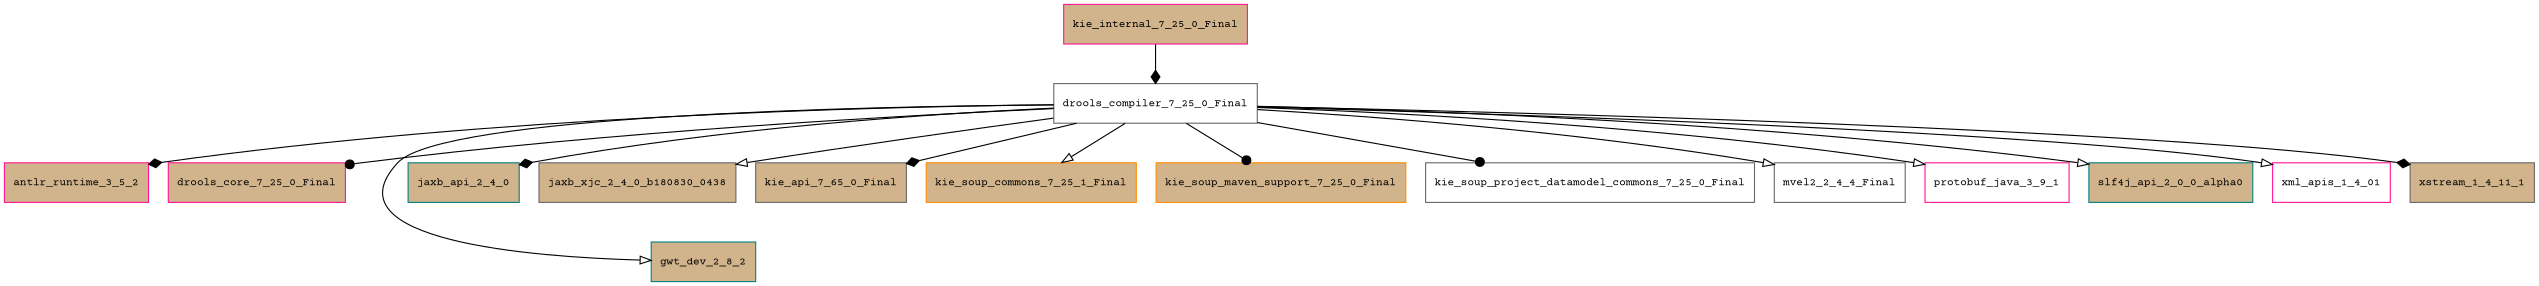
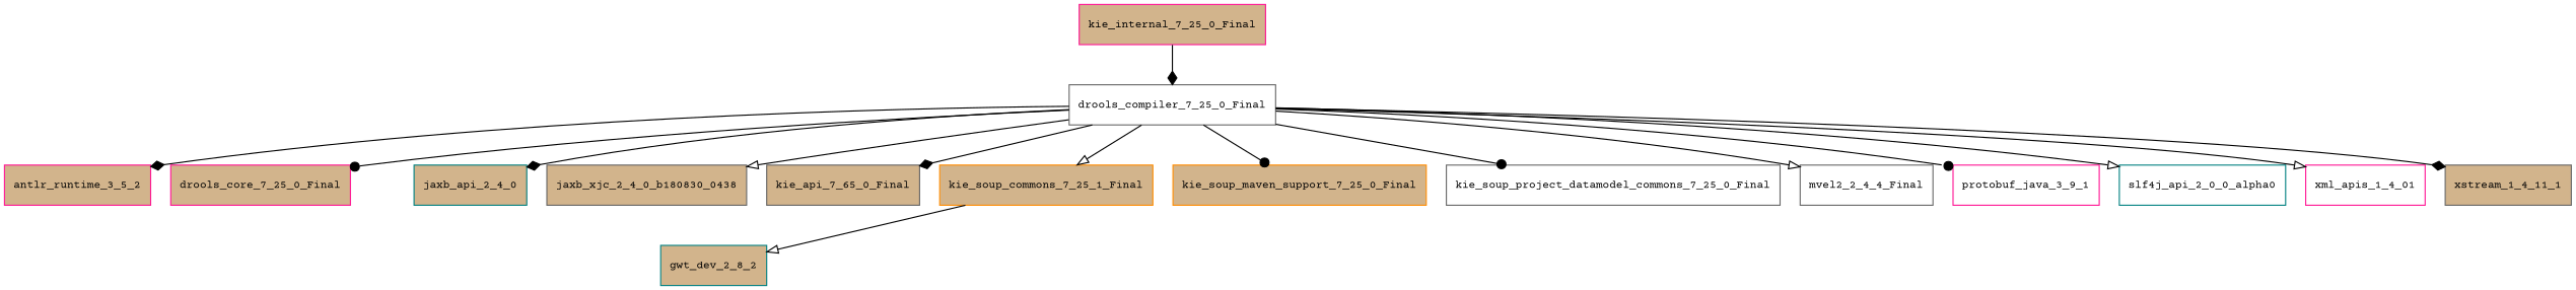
  digraph {
    fontname="Courier Prime"
    node [color=gray40 fillcolor=tan fontname="Courier Prime" fontsize=10.0 shape=box style=filled]
    edge [arrowhead=onormal fontname="Courier Prime"]
    drools_compiler_7_25_0_Final [fillcolor=white]
    antlr_runtime_3_5_2 [color=deeppink]
    drools_core_7_25_0_Final [color=deeppink]
    gwt_dev_2_8_2 [color=teal]
    jaxb_api_2_4_0 [color=teal]
    jaxb_xjc_2_4_0_b180830_0438
    n7 [label=kie_api_7_65_0_Final]
    n8 [color=darkorange label=kie_soup_commons_7_25_1_Final]
    kie_soup_maven_support_7_25_0_Final [color=darkorange]
    kie_soup_project_datamodel_commons_7_25_0_Final [fillcolor=white]
    mvel2_2_4_4_Final [fillcolor=white]
    protobuf_java_3_9_1 [color=deeppink fillcolor=white]
-   slf4j_api_2_0_0_alpha0 [color=teal]
+   slf4j_api_2_0_0_alpha0 [color=teal fillcolor=white]
    xml_apis_1_4_01 [color=deeppink fillcolor=white]
    xstream_1_4_11_1
    kie_internal_7_25_0_Final [color=deeppink]
    drools_compiler_7_25_0_Final -> antlr_runtime_3_5_2 [arrowhead=diamond]
    drools_compiler_7_25_0_Final -> drools_core_7_25_0_Final [arrowhead=dot]
-   drools_compiler_7_25_0_Final -> gwt_dev_2_8_2
+   n8 -> gwt_dev_2_8_2
    drools_compiler_7_25_0_Final -> jaxb_api_2_4_0 [arrowhead=diamond]
    drools_compiler_7_25_0_Final -> jaxb_xjc_2_4_0_b180830_0438
    drools_compiler_7_25_0_Final -> n7 [arrowhead=diamond]
    drools_compiler_7_25_0_Final -> n8
    drools_compiler_7_25_0_Final -> kie_soup_maven_support_7_25_0_Final [arrowhead=dot]
    drools_compiler_7_25_0_Final -> kie_soup_project_datamodel_commons_7_25_0_Final [arrowhead=dot]
    drools_compiler_7_25_0_Final -> mvel2_2_4_4_Final
-   drools_compiler_7_25_0_Final -> protobuf_java_3_9_1
+   drools_compiler_7_25_0_Final -> protobuf_java_3_9_1 [arrowhead=dot]
    drools_compiler_7_25_0_Final -> slf4j_api_2_0_0_alpha0
    drools_compiler_7_25_0_Final -> xml_apis_1_4_01
    drools_compiler_7_25_0_Final -> xstream_1_4_11_1 [arrowhead=diamond]
    kie_internal_7_25_0_Final -> drools_compiler_7_25_0_Final [arrowhead=diamond]
  }
